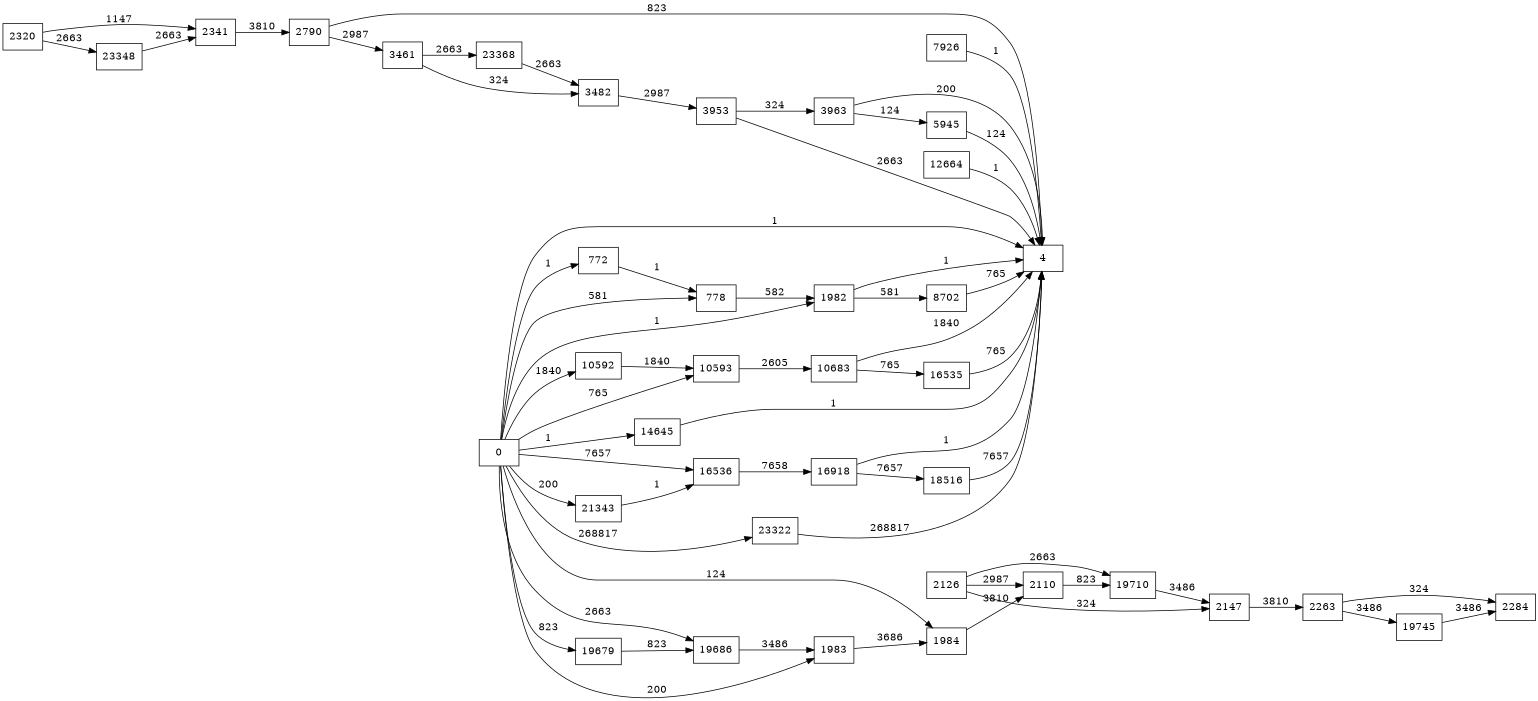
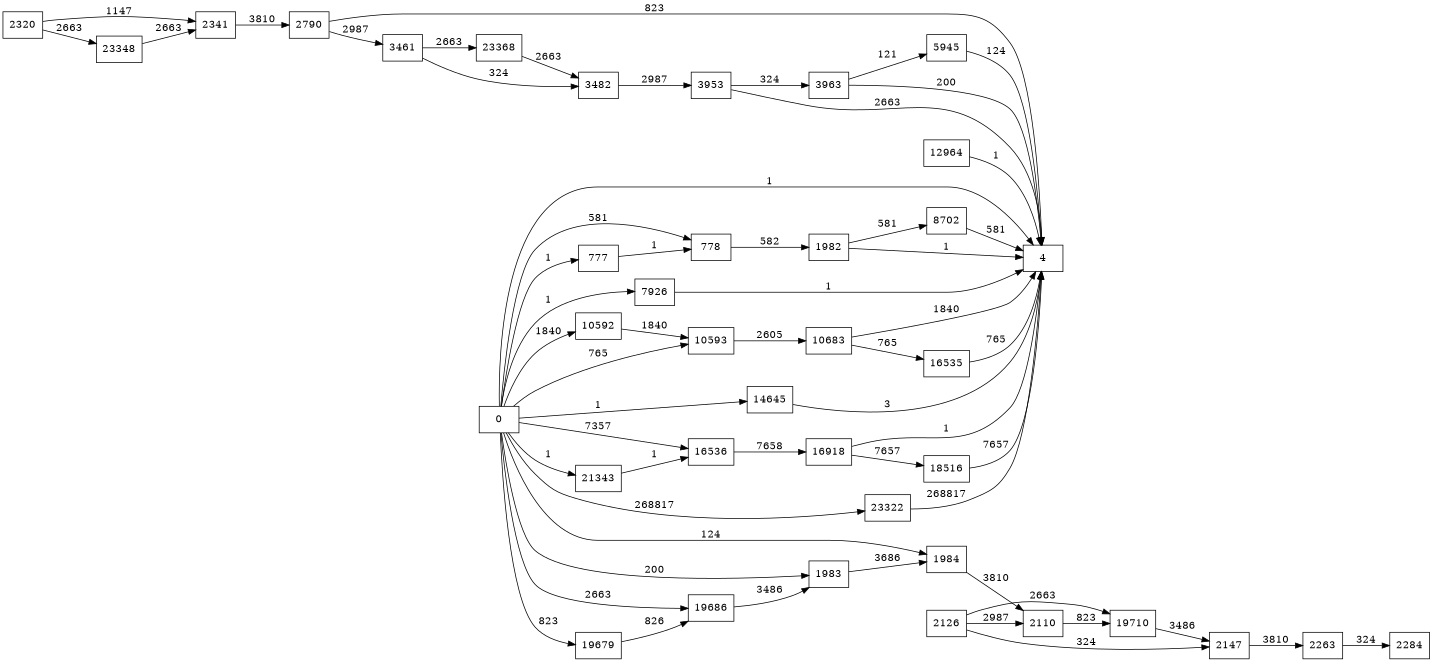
  digraph {
    rankdir=LR
    node [shape=rectangle]
-   777 [label=772]
+   777
    778
    1982
    n4 [label=4]
    8702
    1983
    1984
    2110
    19710
    2126
    2147
    2263
    2284
-   19745
    2320
    2341
    23348
    2790
    3461
    3482
    23368
    3953
    3963
    5945
    7926
    10592
    10593
    10683
    16535
-   12664
+   12664 [label=12964]
    14645
    16536
    16918
    18516
    n35 [label=19686]
    19679
    21343
    n38 [label=23322]
    0
    777 -> 778 [label=1]
    778 -> 1982 [label=582]
    1982 -> n4 [label=1]
    1982 -> 8702 [label=581]
-   8702 -> n4 [label=765]
+   8702 -> n4 [label=581]
    1983 -> 1984 [label=3686]
    1984 -> 2110 [label=3810]
    2110 -> 19710 [label=823]
    19710 -> 2147 [label=3486]
    2126 -> 2110 [label=2987]
    2126 -> 19710 [label=2663]
    2126 -> 2147 [label=324]
    2147 -> 2263 [label=3810]
    2263 -> 2284 [label=324]
-   2263 -> 19745 [label=3486]
-   19745 -> 2284 [label=3486]
    2320 -> 2341 [label=1147]
    2320 -> 23348 [label=2663]
    2341 -> 2790 [label=3810]
    23348 -> 2341 [label=2663]
    2790 -> n4 [label=823]
    2790 -> 3461 [label=2987]
    3461 -> 3482 [label=324]
    3461 -> 23368 [label=2663]
    3482 -> 3953 [label=2987]
    23368 -> 3482 [label=2663]
    3953 -> n4 [label=2663]
    3953 -> 3963 [label=324]
    3963 -> n4 [label=200]
-   3963 -> 5945 [label=124]
+   3963 -> 5945 [label=121]
    5945 -> n4 [label=124]
    7926 -> n4 [label=1]
    10592 -> 10593 [label=1840]
    10593 -> 10683 [label=2605]
    10683 -> n4 [label=1840]
    10683 -> 16535 [label=765]
    16535 -> n4 [label=765]
    12664 -> n4 [label=1]
-   14645 -> n4 [label=1]
+   14645 -> n4 [label=3]
    16536 -> 16918 [label=7658]
    16918 -> n4 [label=1]
    16918 -> 18516 [label=7657]
    18516 -> n4 [label=7657]
    n35 -> 1983 [label=3486]
-   19679 -> n35 [label=823]
+   19679 -> n35 [label=826]
    21343 -> 16536 [label=1]
    n38 -> n4 [label=268817]
    0 -> 777 [label=1]
    0 -> 778 [label=581]
    0 -> n4 [label=1]
    0 -> 1983 [label=200]
    0 -> 1984 [label=124]
-   0 -> 1982 [label=1]
+   0 -> 7926 [label=1]
    0 -> 10592 [label=1840]
    0 -> 10593 [label=765]
    0 -> 14645 [label=1]
-   0 -> 16536 [label=7657]
+   0 -> 16536 [label=7357]
    0 -> n35 [label=2663]
    0 -> 19679 [label=823]
-   0 -> 21343 [label=200]
+   0 -> 21343 [label=1]
    0 -> n38 [label=268817]
  }
